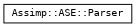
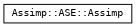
  digraph {
    rankdir=TB
    fontname="DejaVu Sans Mono"
-   n1 [color=black fillcolor=white fontname="DejaVu Sans Mono" fontsize=10 height=0.2 label="Assimp::ASE::Parser" shape=record style=filled width=0.4]
+   n1 [color=black fillcolor=white fontname="DejaVu Sans Mono" fontsize=10 height=0.2 label="Assimp::ASE::Assimp" shape=record style=filled width=0.4]
  }
